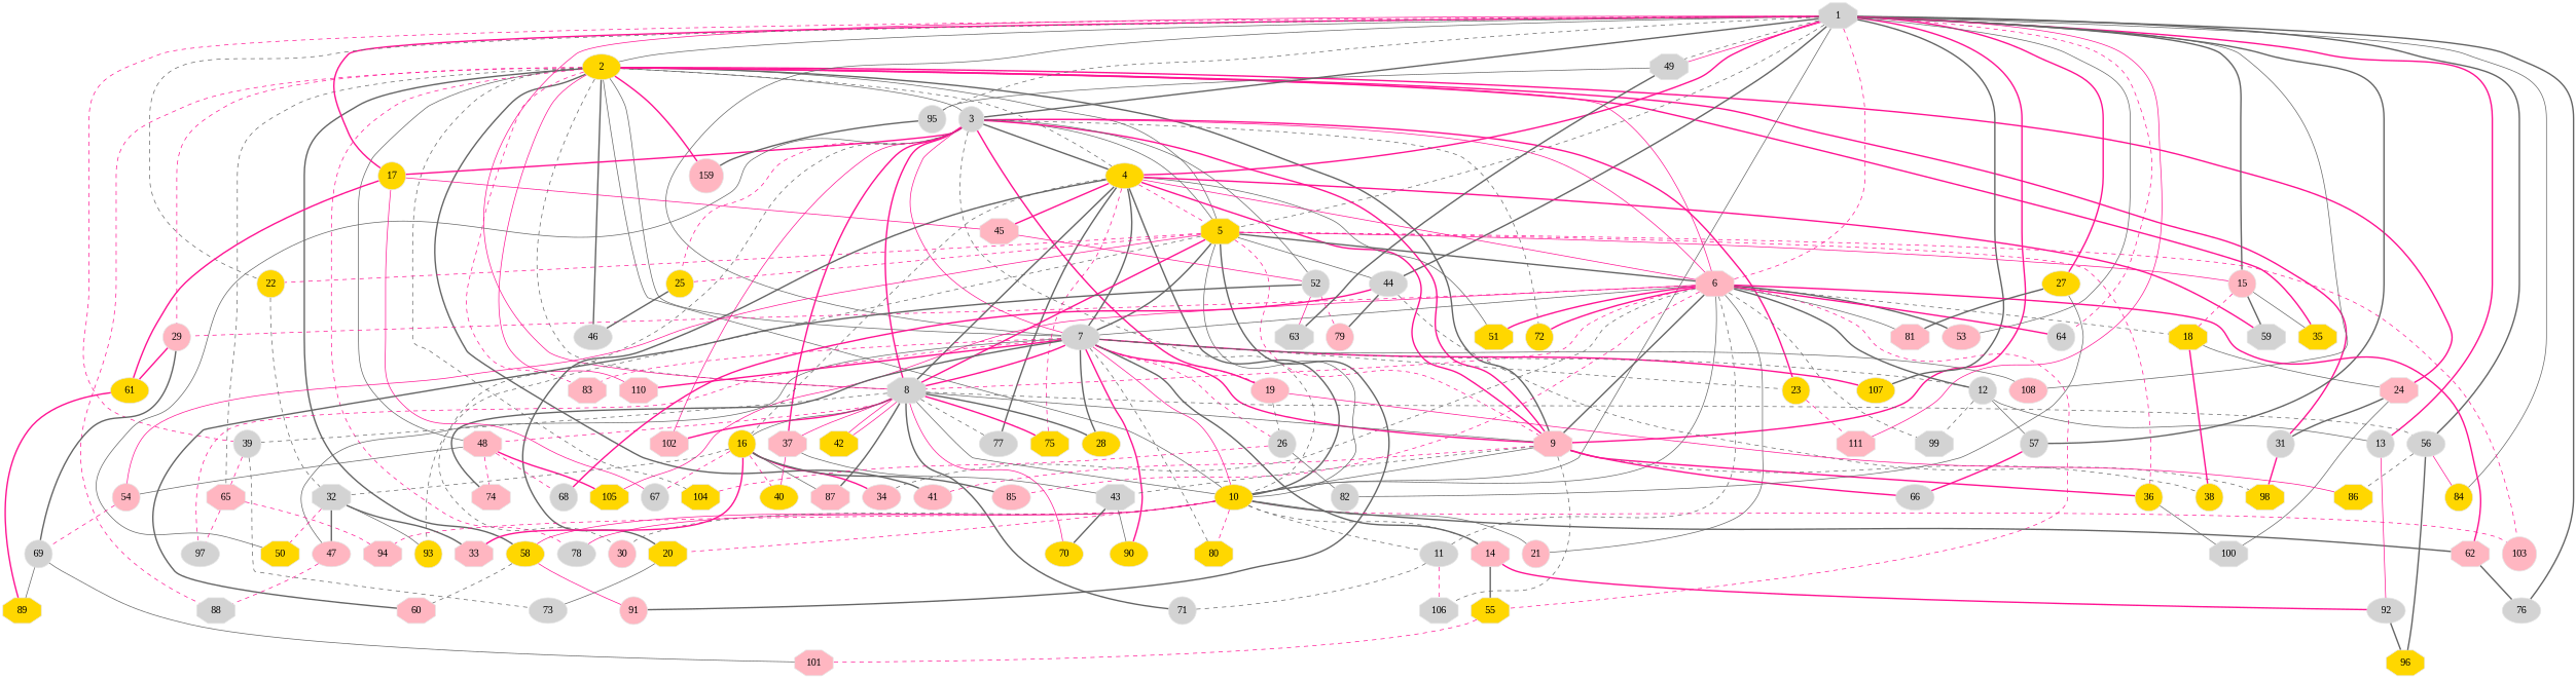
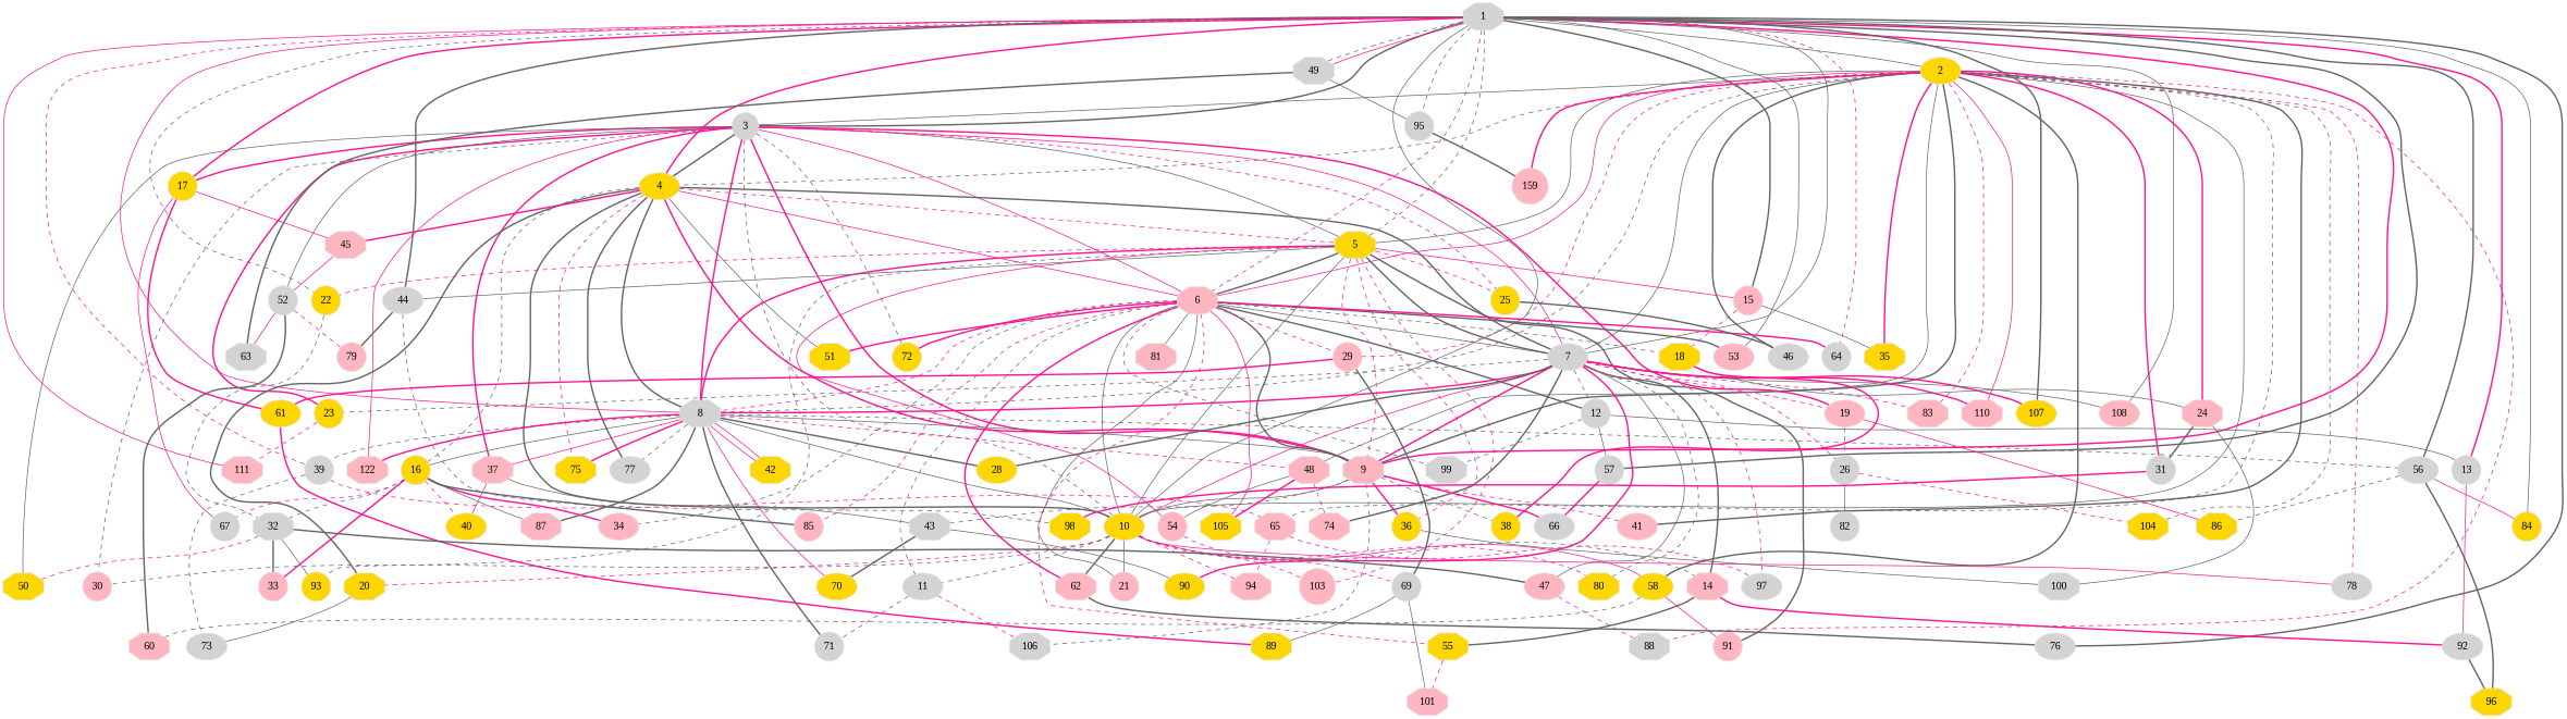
  graph {
    fontname="Liberation Serif"
    node [color=gray90 fillcolor=lightgrey fontname="Liberation Serif" shape=octagon style=filled]
    edge [color=gray40 fontname="Liberation Serif" style=bold]
    2 [fillcolor=gold shape=ellipse]
    1
    3 [shape=circle]
    4 [fillcolor=gold shape=ellipse]
    5 [fillcolor=gold]
    6 [fillcolor=lightpink]
    7 [shape=ellipse]
    8
    9 [fillcolor=lightpink]
    10 [fillcolor=gold shape=ellipse]
    13 [shape=circle]
    15 [fillcolor=lightpink shape=circle]
    17 [fillcolor=gold shape=circle]
    22 [fillcolor=gold shape=circle]
-   27 [fillcolor=gold shape=ellipse]
    39 [shape=circle]
    44 [shape=ellipse]
    49
    53 [fillcolor=lightpink shape=ellipse]
    56 [shape=ellipse]
    57 [shape=circle]
    64 [shape=circle]
    76 [shape=ellipse]
    84 [fillcolor=gold shape=circle]
    95 [shape=circle]
    107 [fillcolor=gold shape=ellipse]
    108 [fillcolor=lightpink shape=ellipse]
    111 [fillcolor=lightpink]
    24 [fillcolor=lightpink]
    29 [fillcolor=lightpink shape=circle]
    31 [shape=circle]
    35 [fillcolor=gold]
    41 [fillcolor=lightpink shape=ellipse]
    46 [shape=ellipse]
    48 [fillcolor=lightpink]
    58 [fillcolor=gold shape=ellipse]
    65 [fillcolor=lightpink]
    78 [shape=ellipse]
    83 [fillcolor=lightpink]
    88
    104 [fillcolor=gold]
    n42 [fillcolor=lightpink label=159 shape=circle]
    110 [fillcolor=lightpink]
    19 [fillcolor=lightpink shape=ellipse]
    23 [fillcolor=gold shape=circle]
    25 [fillcolor=gold shape=circle]
    30 [fillcolor=lightpink shape=circle]
    37 [fillcolor=lightpink]
    50 [fillcolor=gold]
    52 [shape=circle]
    72 [fillcolor=gold shape=circle]
-   102 [fillcolor=lightpink]
+   102 [fillcolor=lightpink label=122]
    16 [fillcolor=gold shape=circle]
    20 [fillcolor=gold]
    45 [fillcolor=lightpink]
    51 [fillcolor=gold]
-   59
    75 [fillcolor=gold]
    77 [shape=ellipse]
    36 [fillcolor=gold shape=circle]
    54 [fillcolor=lightpink shape=circle]
    91 [fillcolor=lightpink shape=circle]
    93 [fillcolor=gold shape=circle]
    103 [fillcolor=lightpink shape=circle]
    11 [shape=ellipse]
    12 [shape=circle]
    18 [fillcolor=gold]
    21 [fillcolor=lightpink shape=circle]
    34 [fillcolor=lightpink shape=ellipse]
    55 [fillcolor=gold]
    62 [fillcolor=lightpink]
    81 [fillcolor=lightpink]
-   85 [fillcolor=lightpink shape=ellipse]
+   85 [fillcolor=lightpink shape=circle]
    99
    105 [fillcolor=gold]
    14 [fillcolor=lightpink]
    26 [shape=circle]
    28 [fillcolor=gold shape=ellipse]
    47 [fillcolor=lightpink shape=ellipse]
    74 [fillcolor=lightpink]
    80 [fillcolor=gold]
    90 [fillcolor=gold shape=ellipse]
    97 [shape=ellipse]
    42 [fillcolor=gold]
    70 [fillcolor=gold shape=ellipse]
    71 [shape=circle]
    87 [fillcolor=lightpink]
    38 [fillcolor=gold shape=circle]
    43
    66 [shape=ellipse]
    106
    94 [fillcolor=lightpink]
    92 [shape=ellipse]
    67 [shape=circle]
    61 [fillcolor=gold shape=ellipse]
    32
    82 [shape=circle]
    73 [shape=ellipse]
    98 [fillcolor=gold]
-   68 [shape=circle]
    79 [fillcolor=lightpink shape=circle]
    63
    86 [fillcolor=gold]
    96 [fillcolor=gold]
    100
    69 [shape=circle]
    60 [fillcolor=lightpink]
    40 [fillcolor=gold shape=ellipse]
-   33 [fillcolor=lightpink]
+   33 [fillcolor=lightpink shape=circle]
    101 [fillcolor=lightpink]
    89 [fillcolor=gold]
    2 -- 3 [style=solid]
    2 -- 4 [style=dashed]
    2 -- 5 [style=solid]
    2 -- 6 [color=deeppink style=solid]
    2 -- 7 [style=solid]
    2 -- 8 [style=dashed]
    2 -- 9
    2 -- 10 [style=solid]
    2 -- 24 [color=deeppink]
    2 -- 29 [color=deeppink style=dashed]
    2 -- 31 [color=deeppink]
    2 -- 35 [color=deeppink]
    2 -- 41
    2 -- 46
    2 -- 48 [style=solid]
    2 -- 58
    2 -- 65 [style=dashed]
    2 -- 78 [color=deeppink style=dashed]
    2 -- 83 [color=deeppink style=dashed]
    2 -- 88 [color=deeppink style=dashed]
    2 -- 104 [style=dashed]
    2 -- n42 [color=deeppink]
    2 -- 110 [color=deeppink style=solid]
    1 -- 2 [style=solid]
    1 -- 3
    1 -- 4 [color=deeppink]
    1 -- 5 [style=dashed]
    1 -- 6 [color=deeppink style=dashed]
    1 -- 7 [style=solid]
    1 -- 8 [color=deeppink style=solid]
    1 -- 9 [color=deeppink]
    1 -- 10 [style=solid]
    1 -- 13 [color=deeppink]
    1 -- 15
    1 -- 17 [color=deeppink]
    1 -- 22 [style=dashed]
-   1 -- 27 [color=deeppink]
    1 -- 39 [color=deeppink style=dashed]
    1 -- 44
    1 -- 49 [style=dashed]
    1 -- 49 [color=deeppink style=solid]
    1 -- 53 [style=solid]
    1 -- 56
    1 -- 57
    1 -- 64 [color=deeppink style=dashed]
    1 -- 76
    1 -- 84 [style=solid]
    1 -- 95 [style=dashed]
    1 -- 107
    1 -- 108 [style=solid]
    1 -- 111 [color=deeppink style=solid]
    3 -- 4
    3 -- 5 [style=solid]
    3 -- 6 [color=deeppink style=solid]
    3 -- 7 [color=deeppink style=solid]
    3 -- 8 [color=deeppink]
    3 -- 9 [color=deeppink]
    3 -- 10 [style=dashed]
    3 -- 17 [color=deeppink]
    3 -- 19 [color=deeppink]
    3 -- 23 [color=deeppink]
    3 -- 25 [color=deeppink style=dashed]
    3 -- 30 [style=dashed]
    3 -- 37 [color=deeppink]
    3 -- 50 [style=solid]
    3 -- 52 [style=solid]
    3 -- 72 [style=dashed]
    3 -- 102 [color=deeppink style=solid]
    4 -- 5 [color=deeppink style=dashed]
    4 -- 6 [color=deeppink style=solid]
    4 -- 7
    4 -- 8
    4 -- 9 [color=deeppink]
    4 -- 10
    4 -- 16 [style=dashed]
    4 -- 20
    4 -- 45 [color=deeppink]
    4 -- 51 [style=solid]
-   4 -- 59 [color=deeppink]
    4 -- 75 [color=deeppink style=dashed]
    4 -- 77
    5 -- 6
    5 -- 7
    5 -- 8 [color=deeppink]
    5 -- 9 [color=deeppink style=dashed]
    5 -- 10 [style=solid]
    5 -- 15 [color=deeppink style=solid]
    5 -- 22 [color=deeppink style=dashed]
    5 -- 44 [style=solid]
    5 -- 25 [color=deeppink style=dashed]
    5 -- 36 [color=deeppink style=dashed]
    5 -- 54 [color=deeppink style=solid]
    5 -- 91
    5 -- 93 [style=dashed]
    5 -- 103 [color=deeppink style=dashed]
    6 -- 7 [style=solid]
    6 -- 8 [color=deeppink style=dashed]
    6 -- 9
    6 -- 10 [style=solid]
    6 -- 53
    6 -- 64 [color=deeppink]
    6 -- 29 [color=deeppink style=dashed]
    6 -- 72 [color=deeppink]
    6 -- 51 [color=deeppink]
    6 -- 11 [style=dashed]
    6 -- 12
    6 -- 18 [style=dashed]
    6 -- 21 [style=solid]
    6 -- 34 [style=dashed]
    6 -- 55 [color=deeppink style=dashed]
    6 -- 62 [color=deeppink]
    6 -- 81 [style=solid]
    6 -- 85 [color=deeppink style=dashed]
    6 -- 99 [style=dashed]
    6 -- 105 [color=deeppink style=solid]
    7 -- 8 [color=deeppink]
    7 -- 9 [color=deeppink]
    7 -- 10 [color=deeppink style=solid]
    7 -- 107 [color=deeppink]
    7 -- 108 [style=solid]
    7 -- 83 [color=deeppink style=dashed]
    7 -- 110 [color=deeppink]
    7 -- 19 [color=deeppink style=dashed]
    7 -- 23 [style=dashed]
    7 -- 12 [style=dashed]
    7 -- 14
    7 -- 26 [color=deeppink style=dashed]
    7 -- 28
    7 -- 47 [style=solid]
    7 -- 74
    7 -- 80 [style=dashed]
    7 -- 90 [color=deeppink]
    7 -- 97 [color=deeppink style=dashed]
    8 -- 9 [style=solid]
    8 -- 10 [style=solid]
    8 -- 39 [style=dashed]
    8 -- 56 [style=dashed]
    8 -- 48 [color=deeppink style=dashed]
    8 -- 37 [color=deeppink style=solid]
    8 -- 102 [color=deeppink]
    8 -- 16 [style=solid]
    8 -- 75 [color=deeppink]
    8 -- 77 [style=dashed]
    8 -- 28
    8 -- 42 [color=deeppink style=solid]
    8 -- 42 [color=deeppink style=solid]
    8 -- 70 [color=deeppink style=solid]
    8 -- 71
    8 -- 87
    9 -- 10 [style=solid]
    9 -- 41 [color=deeppink style=dashed]
    9 -- 36 [color=deeppink]
    9 -- 38 [style=dashed]
    9 -- 43 [style=dashed]
    9 -- 66 [color=deeppink]
    9 -- 106 [style=dashed]
    10 -- 58 [color=deeppink style=solid]
    10 -- 78 [color=deeppink style=solid]
    10 -- 30 [style=dashed]
    10 -- 20 [color=deeppink style=dashed]
    10 -- 103 [color=deeppink style=dashed]
    10 -- 11 [style=dashed]
    10 -- 21 [style=solid]
    10 -- 62
    10 -- 14 [style=dashed]
    10 -- 80 [color=deeppink style=dashed]
    10 -- 94 [color=deeppink style=dashed]
    13 -- 92 [color=deeppink style=solid]
    15 -- 35 [style=solid]
-   15 -- 59
    15 -- 18 [color=deeppink style=dashed]
    17 -- 45 [color=deeppink style=solid]
    17 -- 67 [color=deeppink style=solid]
    17 -- 61 [color=deeppink]
    22 -- 32 [style=dashed]
-   27 -- 81
-   27 -- 82 [style=solid]
    39 -- 65 [color=deeppink style=dashed]
    39 -- 73 [style=dashed]
    44 -- 98 [style=dashed]
-   44 -- 68 [color=deeppink]
    44 -- 79
    49 -- 95 [style=solid]
    49 -- 63
    56 -- 84 [color=deeppink style=solid]
    56 -- 86 [style=dashed]
    56 -- 96
    57 -- 66 [color=deeppink]
    95 -- n42
    24 -- 31
    24 -- 100 [style=solid]
    29 -- 61 [color=deeppink]
    29 -- 69
    31 -- 98 [color=deeppink]
    48 -- 54 [style=solid]
    48 -- 105 [color=deeppink]
    48 -- 74 [color=deeppink style=dashed]
-   48 -- 68 [color=deeppink style=dashed]
    58 -- 91 [color=deeppink style=solid]
    58 -- 60 [style=dashed]
    65 -- 97 [color=deeppink style=dashed]
    65 -- 94 [color=deeppink style=dashed]
    19 -- 26 [style=dashed]
    19 -- 86 [color=deeppink style=solid]
    23 -- 111 [color=deeppink style=dashed]
    25 -- 46
    37 -- 43 [style=solid]
    37 -- 40 [color=deeppink style=solid]
    52 -- 79 [color=deeppink style=dashed]
    52 -- 63 [color=deeppink style=solid]
    52 -- 60
    16 -- 34 [color=deeppink]
    16 -- 85
    16 -- 87 [style=solid]
    16 -- 67 [color=deeppink style=dashed]
    16 -- 32 [style=dashed]
    16 -- 40 [color=deeppink style=dashed]
    16 -- 33 [color=deeppink]
    20 -- 73 [style=solid]
    45 -- 52 [color=deeppink style=solid]
    36 -- 100 [style=solid]
    54 -- 69 [color=deeppink style=dashed]
    11 -- 71 [style=dashed]
    11 -- 106 [color=deeppink style=dashed]
    12 -- 13 [style=solid]
    12 -- 57 [style=solid]
    12 -- 99 [style=dashed]
    18 -- 24 [style=solid]
    18 -- 38 [color=deeppink]
    55 -- 101 [color=deeppink style=dashed]
    62 -- 76
    14 -- 55
    14 -- 92 [color=deeppink]
    26 -- 104 [color=deeppink style=dashed]
    26 -- 82 [style=solid]
    47 -- 88 [color=deeppink style=dashed]
    43 -- 90 [style=solid]
    43 -- 70
    92 -- 96
    61 -- 89 [color=deeppink]
    32 -- 50 [color=deeppink style=dashed]
    32 -- 93 [style=solid]
    32 -- 47
    32 -- 33
    69 -- 101 [style=solid]
    69 -- 89 [style=solid]
  }
